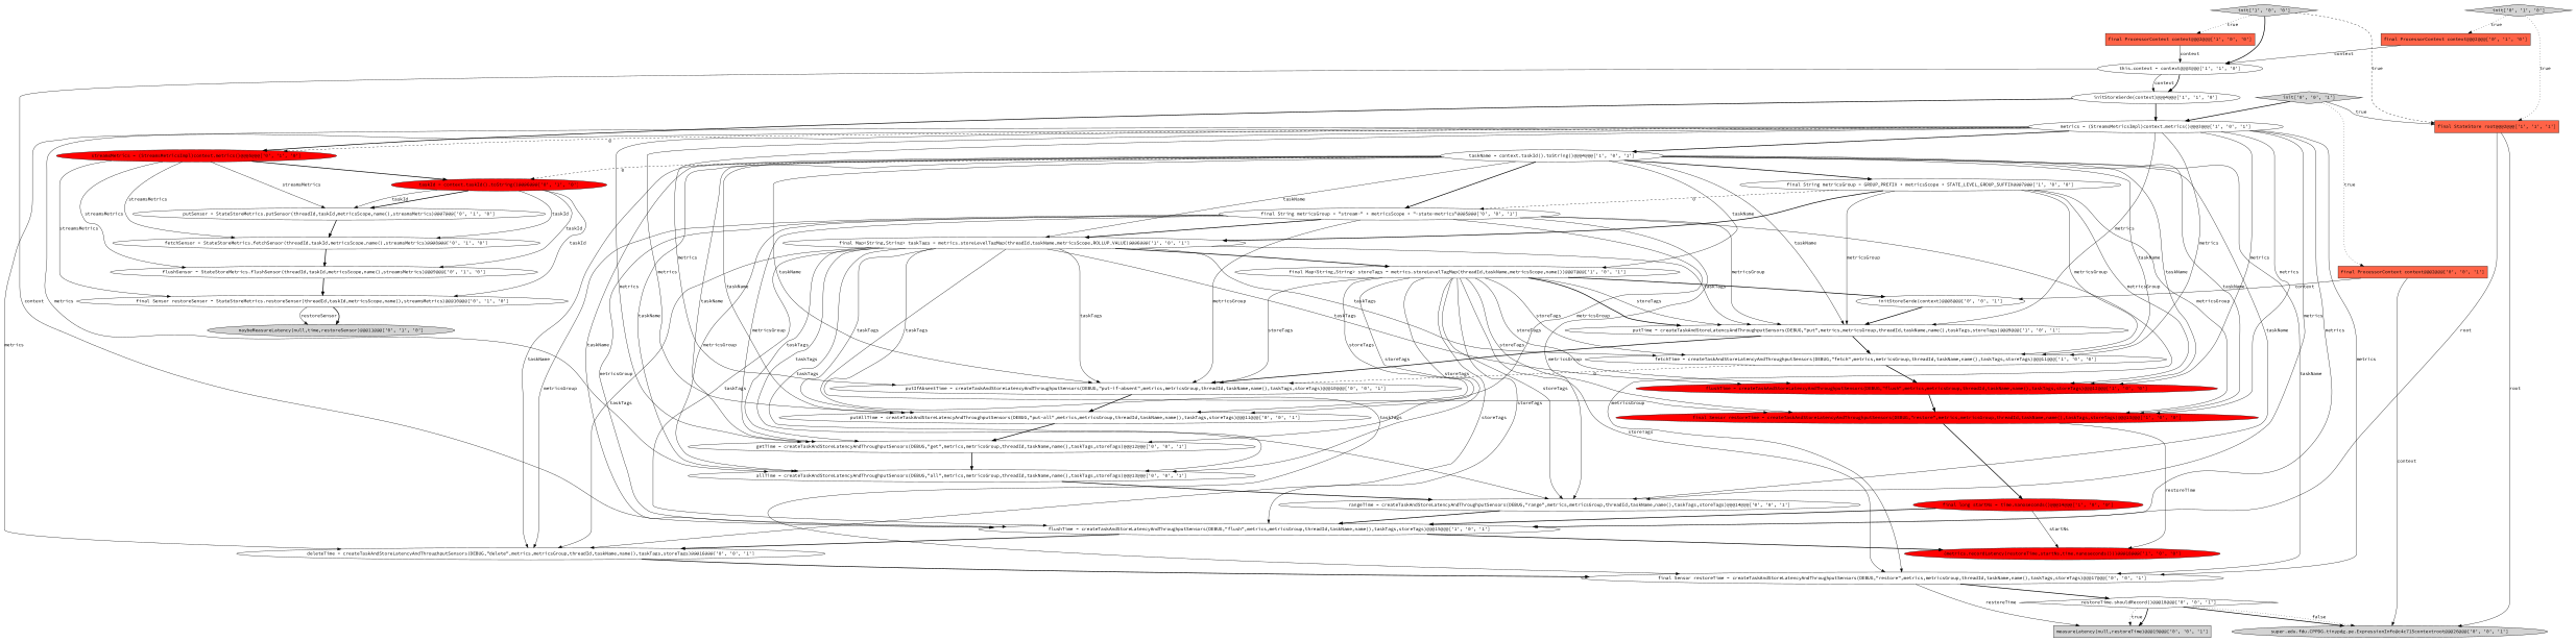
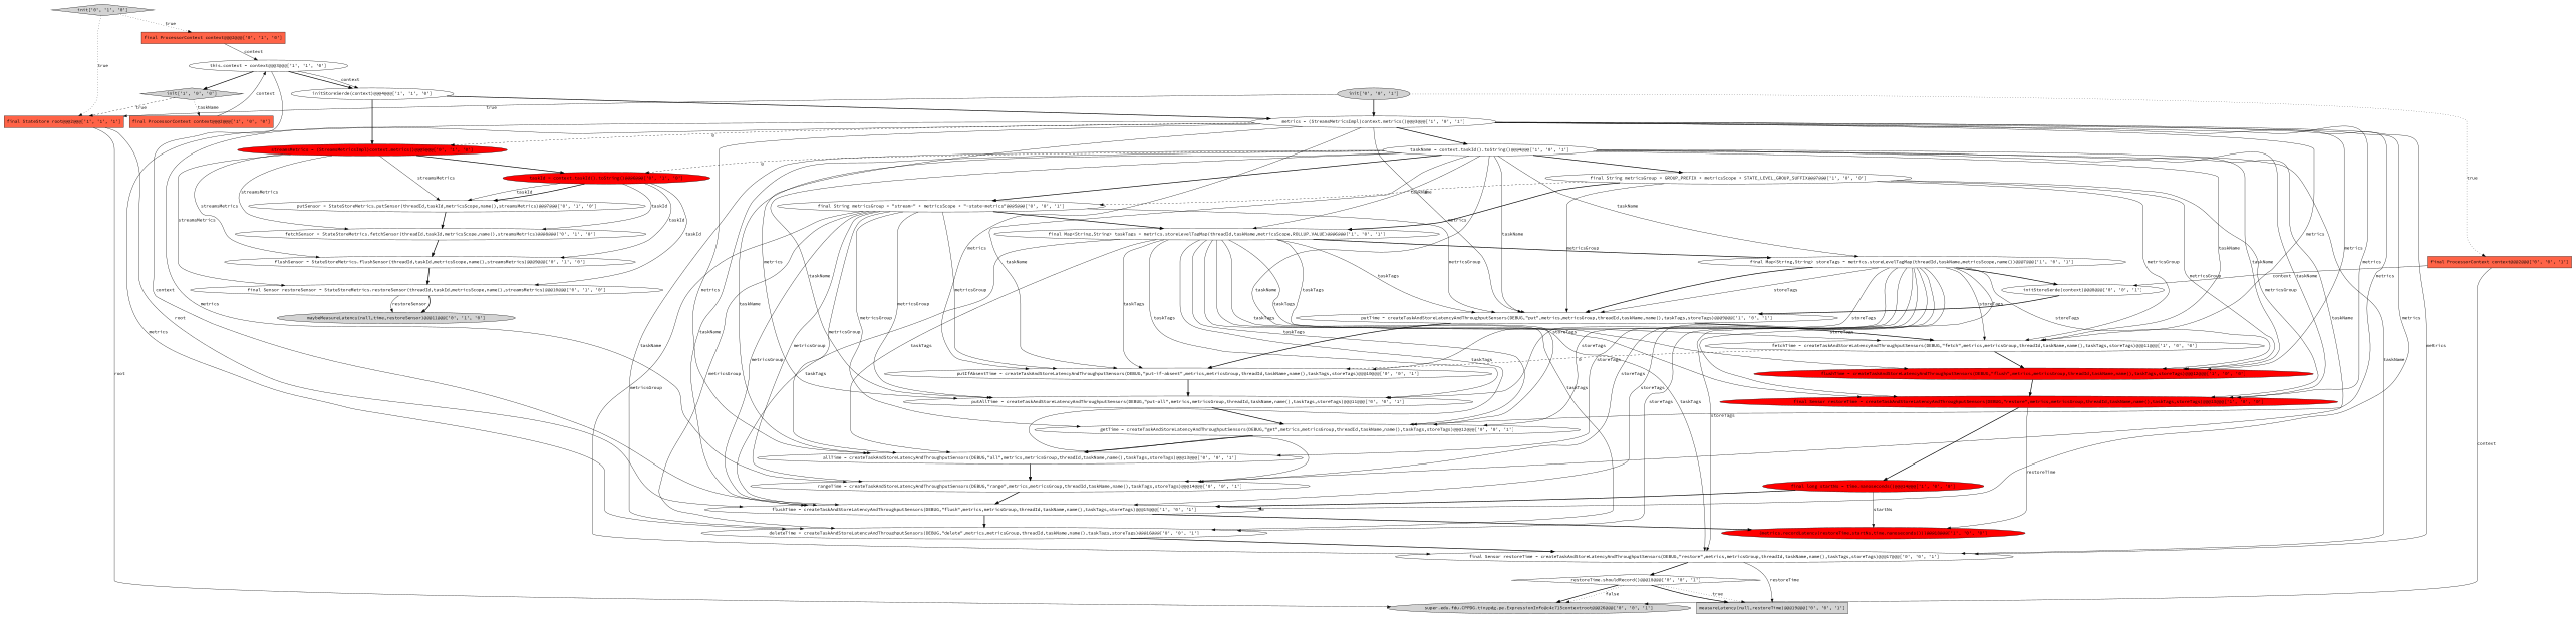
  digraph {
    fontname="Source Code Pro"
    node [fillcolor=white fontname="Source Code Pro" shape=ellipse style=filled]
    edge [fontname="Source Code Pro" style=solid]
    n1 [label="final String metricsGroup = GROUP_PREFIX + metricsScope + STATE_LEVEL_GROUP_SUFFIX@@@7@@@['1', '0', '0']"]
    n2 [label="putTime = createTaskAndStoreLatencyAndThroughputSensors(DEBUG,\"put\",metrics,metricsGroup,threadId,taskName,name(),taskTags,storeTags)@@@9@@@['1', '0', '1']"]
    n3 [fillcolor=red label="flushTime = createTaskAndStoreLatencyAndThroughputSensors(DEBUG,\"flush\",metrics,metricsGroup,threadId,taskName,name(),taskTags,storeTags)@@@12@@@['1', '0', '0']"]
    n4 [label="final Map<String,String> taskTags = metrics.storeLevelTagMap(threadId,taskName,metricsScope,ROLLUP_VALUE)@@@6@@@['1', '0', '1']"]
    n5 [fillcolor=red label="final Sensor restoreTime = createTaskAndStoreLatencyAndThroughputSensors(DEBUG,\"restore\",metrics,metricsGroup,threadId,taskName,name(),taskTags,storeTags)@@@13@@@['1', '0', '0']"]
    n6 [label="fetchTime = createTaskAndStoreLatencyAndThroughputSensors(DEBUG,\"fetch\",metrics,metricsGroup,threadId,taskName,name(),taskTags,storeTags)@@@11@@@['1', '0', '0']"]
    n7 [label="final String metricsGroup = \"stream-\" + metricsScope + \"-state-metrics\"@@@5@@@['0', '0', '1']"]
    n8 [label="putIfAbsentTime = createTaskAndStoreLatencyAndThroughputSensors(DEBUG,\"put-if-absent\",metrics,metricsGroup,threadId,taskName,name(),taskTags,storeTags)@@@10@@@['0', '0', '1']"]
    n9 [label="putAllTime = createTaskAndStoreLatencyAndThroughputSensors(DEBUG,\"put-all\",metrics,metricsGroup,threadId,taskName,name(),taskTags,storeTags)@@@11@@@['0', '0', '1']"]
    n10 [label="getTime = createTaskAndStoreLatencyAndThroughputSensors(DEBUG,\"get\",metrics,metricsGroup,threadId,taskName,name(),taskTags,storeTags)@@@12@@@['0', '0', '1']"]
    n11 [label="final Sensor restoreTime = createTaskAndStoreLatencyAndThroughputSensors(DEBUG,\"restore\",metrics,metricsGroup,threadId,taskName,name(),taskTags,storeTags)@@@17@@@['0', '0', '1']"]
    n12 [label="flushTime = createTaskAndStoreLatencyAndThroughputSensors(DEBUG,\"flush\",metrics,metricsGroup,threadId,taskName,name(),taskTags,storeTags)@@@15@@@['1', '0', '1']"]
    n13 [label="allTime = createTaskAndStoreLatencyAndThroughputSensors(DEBUG,\"all\",metrics,metricsGroup,threadId,taskName,name(),taskTags,storeTags)@@@13@@@['0', '0', '1']"]
    n14 [label="rangeTime = createTaskAndStoreLatencyAndThroughputSensors(DEBUG,\"range\",metrics,metricsGroup,threadId,taskName,name(),taskTags,storeTags)@@@14@@@['0', '0', '1']"]
    n15 [label="deleteTime = createTaskAndStoreLatencyAndThroughputSensors(DEBUG,\"delete\",metrics,metricsGroup,threadId,taskName,name(),taskTags,storeTags)@@@16@@@['0', '0', '1']"]
    n16 [label="final Map<String,String> storeTags = metrics.storeLevelTagMap(threadId,taskName,metricsScope,name())@@@7@@@['1', '0', '1']"]
    n17 [fillcolor=red label="final long startNs = time.nanoseconds()@@@14@@@['1', '0', '0']"]
    n18 [fillcolor=red label="{metrics.recordLatency(restoreTime,startNs,time.nanoseconds())}@@@18@@@['1', '0', '0']"]
    n19 [fillcolor=lightgray label="super.edu.fdu.CPPDG.tinypdg.pe.ExpressionInfo@c4c715contextroot@@@26@@@['0', '0', '1']"]
    n20 [fillcolor=lightgray label="init['0', '1', '0']" shape=diamond]
    n21 [fillcolor=tomato label="final StateStore root@@@2@@@['1', '1', '1']" shape=box]
    n22 [fillcolor=tomato label="final ProcessorContext context@@@2@@@['0', '1', '0']" shape=box]
    n23 [label="this.context = context@@@3@@@['1', '1', '0']"]
    n24 [label="initStoreSerde(context)@@@4@@@['1', '1', '0']"]
    n25 [label="initStoreSerde(context)@@@8@@@['0', '0', '1']"]
    n26 [fillcolor=red label="taskId = context.taskId().toString()@@@6@@@['0', '1', '0']"]
    n27 [label="flushSensor = StateStoreMetrics.flushSensor(threadId,taskId,metricsScope,name(),streamsMetrics)@@@9@@@['0', '1', '0']"]
    n28 [label="final Sensor restoreSensor = StateStoreMetrics.restoreSensor(threadId,taskId,metricsScope,name(),streamsMetrics)@@@10@@@['0', '1', '0']"]
    n29 [label="putSensor = StateStoreMetrics.putSensor(threadId,taskId,metricsScope,name(),streamsMetrics)@@@7@@@['0', '1', '0']"]
    n30 [label="fetchSensor = StateStoreMetrics.fetchSensor(threadId,taskId,metricsScope,name(),streamsMetrics)@@@8@@@['0', '1', '0']"]
    n31 [fillcolor=lightgray label="maybeMeasureLatency(null,time,restoreSensor)@@@11@@@['0', '1', '0']"]
    n32 [label="taskName = context.taskId().toString()@@@4@@@['1', '0', '1']"]
    n33 [label="restoreTime.shouldRecord()@@@18@@@['0', '0', '1']" shape=diamond]
    n34 [fillcolor=lightgray label="measureLatency(null,restoreTime)@@@19@@@['0', '0', '1']" shape=box]
-   n35 [fillcolor=lightgray label="init['0', '0', '1']" shape=diamond]
+   n35 [fillcolor=lightgray label="init['0', '0', '1']"]
    n36 [label="metrics = (StreamsMetricsImpl)context.metrics()@@@3@@@['1', '0', '1']"]
    n37 [fillcolor=tomato label="final ProcessorContext context@@@2@@@['0', '0', '1']" shape=box]
    n38 [fillcolor=red label="streamsMetrics = (StreamsMetricsImpl)context.metrics()@@@5@@@['0', '1', '0']"]
    n39 [fillcolor=lightgray label="init['1', '0', '0']" shape=diamond]
    n40 [fillcolor=tomato label="final ProcessorContext context@@@2@@@['1', '0', '0']" shape=box]
    n1 -> n2 [label=metricsGroup]
    n1 -> n3 [label=metricsGroup]
    n1 -> n4 [style=bold]
    n1 -> n5 [label=metricsGroup]
    n1 -> n6 [label=metricsGroup]
    n1 -> n7 [label=0 style=dashed]
    n2 -> n6 [style=bold]
    n2 -> n8 [style=bold]
    n3 -> n5 [style=bold]
    n4 -> n2 [label=taskTags]
    n4 -> n3 [label=taskTags]
    n4 -> n5 [label=taskTags]
    n4 -> n6 [label=taskTags]
    n4 -> n8 [label=taskTags]
    n4 -> n9 [label=taskTags]
    n4 -> n10 [label=taskTags]
    n4 -> n11 [label=taskTags]
    n4 -> n12 [label=taskTags]
    n4 -> n13 [label=taskTags]
    n4 -> n14 [label=taskTags]
    n4 -> n15 [label=taskTags]
    n4 -> n16 [style=bold]
    n5 -> n17 [style=bold]
    n5 -> n18 [label=restoreTime]
    n6 -> n3 [style=bold]
    n6 -> n8 [label=0 style=dashed]
    n7 -> n2 [label=metricsGroup]
    n7 -> n4 [style=bold]
    n7 -> n8 [label=metricsGroup]
    n7 -> n9 [label=metricsGroup]
    n7 -> n10 [label=metricsGroup]
    n7 -> n11 [label=metricsGroup]
    n7 -> n12 [label=metricsGroup]
    n7 -> n13 [label=metricsGroup]
    n7 -> n14 [label=metricsGroup]
    n7 -> n15 [label=metricsGroup]
    n8 -> n9 [style=bold]
    n9 -> n10 [style=bold]
    n10 -> n13 [style=bold]
    n11 -> n33 [style=bold]
    n11 -> n34 [label=restoreTime]
    n12 -> n15 [style=bold]
    n12 -> n18 [style=bold]
    n13 -> n14 [style=bold]
    n14 -> n12 [style=bold]
    n15 -> n11 [style=bold]
    n16 -> n2 [style=bold]
    n16 -> n2 [label=storeTags]
    n16 -> n3 [label=storeTags]
    n16 -> n5 [label=storeTags]
    n16 -> n6 [label=storeTags]
    n16 -> n8 [label=storeTags]
    n16 -> n9 [label=storeTags]
    n16 -> n10 [label=storeTags]
    n16 -> n11 [label=storeTags]
    n16 -> n12 [label=storeTags]
    n16 -> n13 [label=storeTags]
    n16 -> n14 [label=storeTags]
    n16 -> n15 [label=storeTags]
    n16 -> n25 [style=bold]
    n17 -> n12 [style=bold]
    n17 -> n18 [label=startNs]
    n20 -> n21 [label=true style=dotted]
    n20 -> n22 [label=true style=dotted]
    n21 -> n12 [label=root]
    n21 -> n19 [label=root]
    n22 -> n23 [label=context]
    n23 -> n12 [label=context]
    n23 -> n24 [style=bold]
    n23 -> n24 [label=context]
    n24 -> n36 [style=bold]
    n24 -> n38 [style=bold]
    n25 -> n2 [style=bold]
    n26 -> n27 [label=taskId]
    n26 -> n28 [label=taskId]
    n26 -> n29 [style=bold]
    n26 -> n29 [label=taskId]
    n26 -> n30 [label=taskId]
    n27 -> n28 [style=bold]
    n28 -> n31 [style=bold]
    n28 -> n31 [label=restoreSensor]
    n29 -> n30 [style=bold]
    n30 -> n27 [style=bold]
    n32 -> n1 [style=bold]
    n32 -> n2 [label=taskName]
    n32 -> n3 [label=taskName]
    n32 -> n4 [label=taskName]
    n32 -> n5 [label=taskName]
    n32 -> n6 [label=taskName]
    n32 -> n7 [style=bold]
    n32 -> n8 [label=taskName]
    n32 -> n9 [label=taskName]
    n32 -> n10 [label=taskName]
    n32 -> n11 [label=taskName]
    n32 -> n12 [label=taskName]
    n32 -> n13 [label=taskName]
    n32 -> n14 [label=taskName]
    n32 -> n15 [label=taskName]
    n32 -> n16 [label=taskName]
    n32 -> n26 [label=0 style=dashed]
    n33 -> n19 [style=bold]
    n33 -> n19 [label=false style=dotted]
    n33 -> n34 [style=bold]
    n33 -> n34 [label=true style=dotted]
    n35 -> n21 [label=true]
    n35 -> n36 [style=bold]
    n35 -> n37 [label=true style=dotted]
    n36 -> n2 [label=metrics]
    n36 -> n3 [label=metrics]
    n36 -> n5 [label=metrics]
    n36 -> n6 [label=metrics]
    n36 -> n8 [label=metrics]
    n36 -> n9 [label=metrics]
    n36 -> n10 [label=metrics]
    n36 -> n11 [label=metrics]
    n36 -> n12 [label=metrics]
    n36 -> n13 [label=metrics]
    n36 -> n14 [label=metrics]
    n36 -> n15 [label=metrics]
    n36 -> n32 [style=bold]
    n36 -> n38 [label=0 style=dashed]
    n37 -> n19 [label=context]
    n37 -> n25 [label=context]
    n38 -> n26 [style=bold]
    n38 -> n27 [label=streamsMetrics]
    n38 -> n28 [label=streamsMetrics]
    n38 -> n29 [label=streamsMetrics]
    n38 -> n30 [label=streamsMetrics]
    n39 -> n21 [label=true style=dashed]
-   n39 -> n23 [style=bold]
-   n39 -> n40 [label=true style=dotted]
+   n23 -> n39 [style=bold]
+   n39 -> n40 [label=taskName style=dotted]
    n40 -> n23 [label=context]
  }
